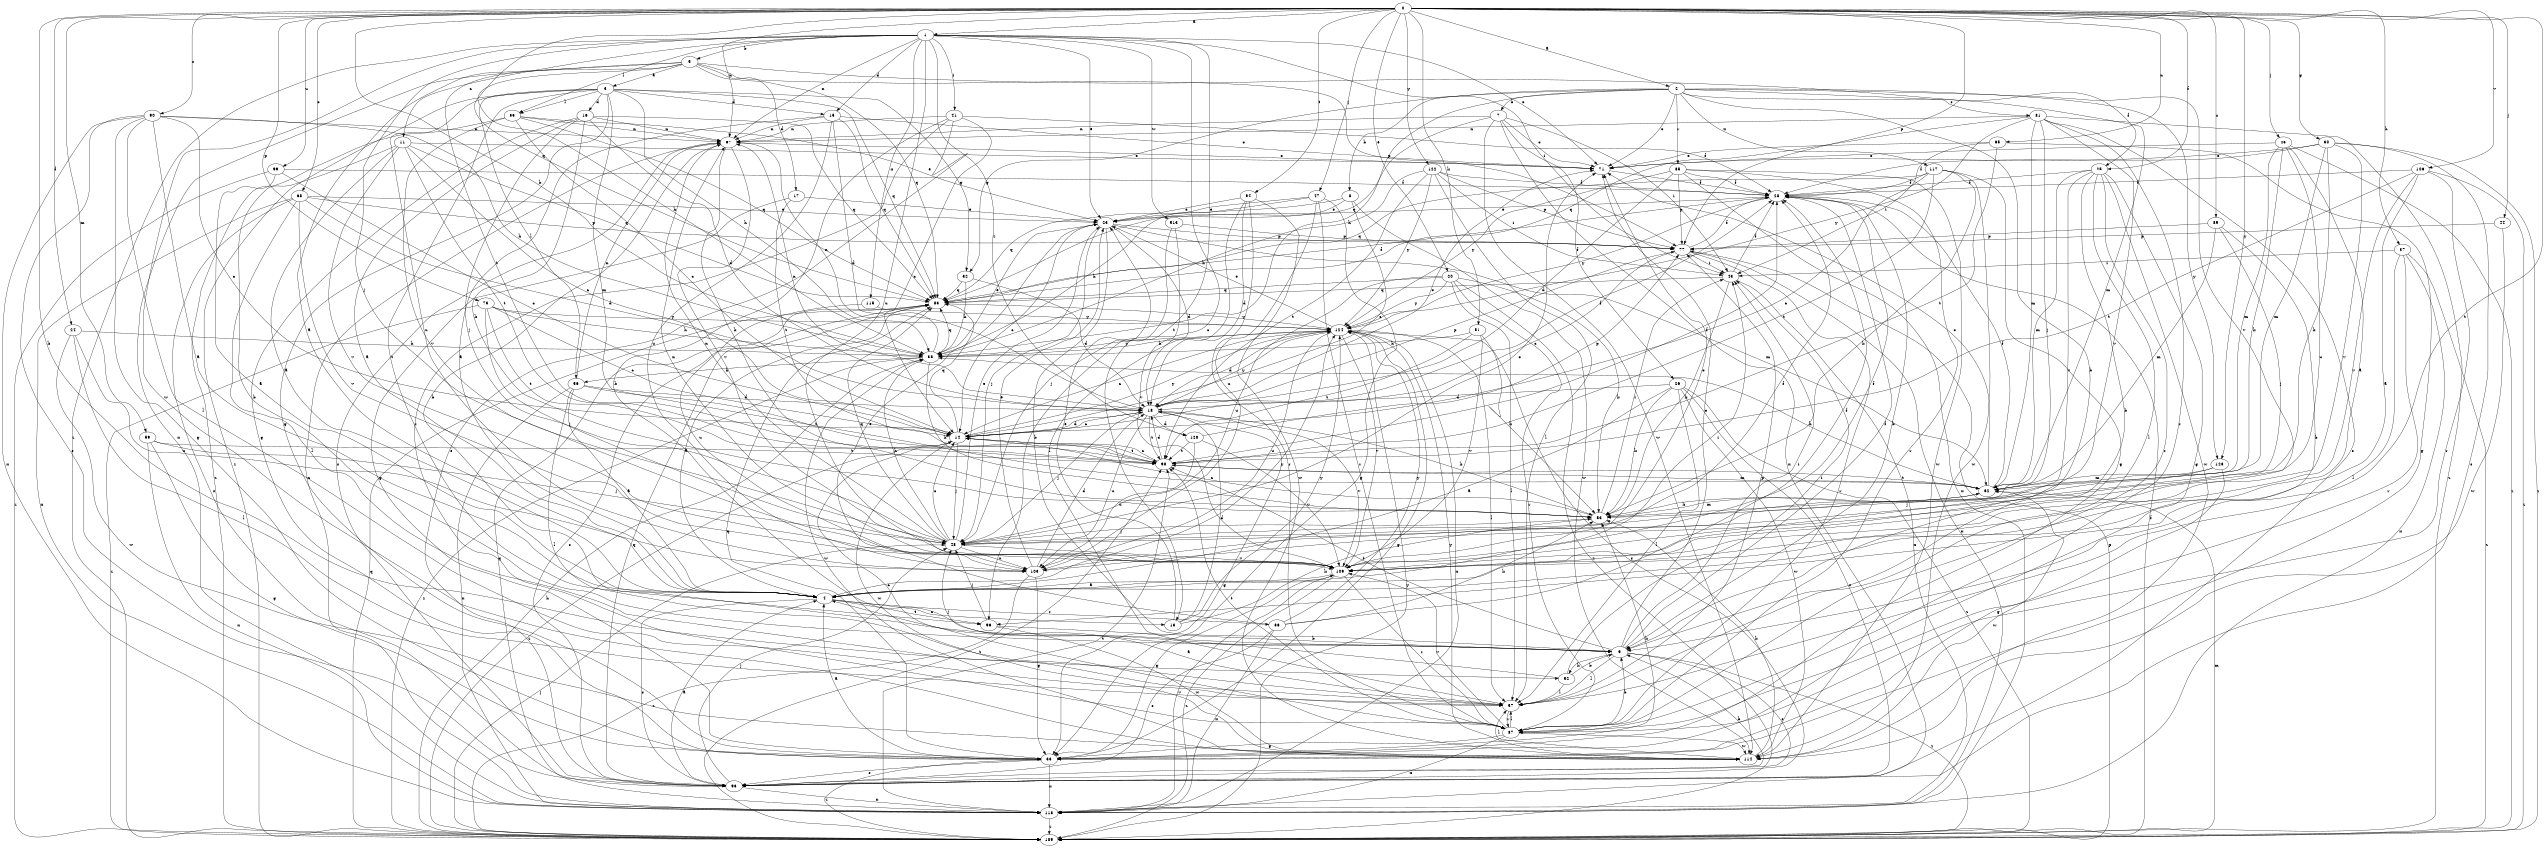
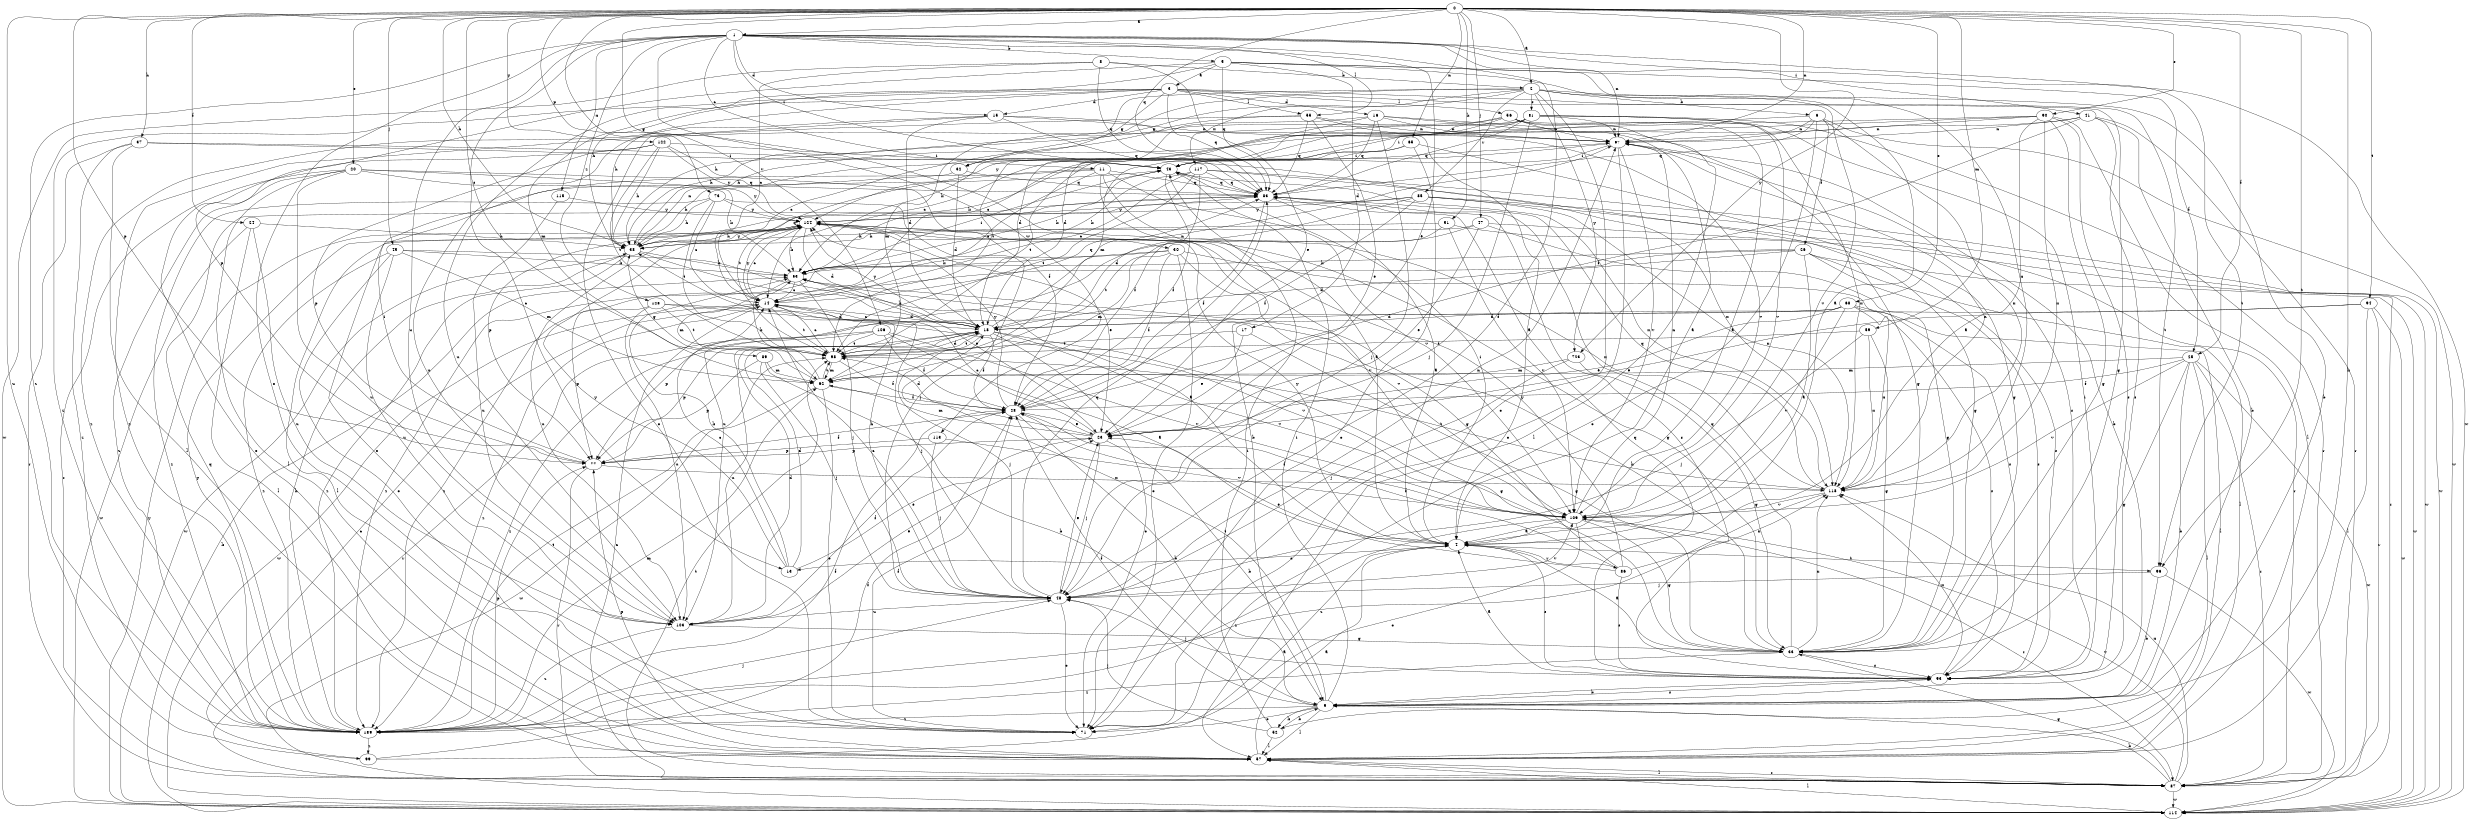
  strict digraph {
    0
    1
    2
    20
    24
    25
    30
    37
    38
-   44
    45
    47
    51
    52
    59
    65
    67
    68
    73
    77
    83
    89
    90
    94
    96
    99
    106
    122
-   123
+   123 [label=723]
    5
    11
    13
    15
    23
    41
    43
    48
    55
    71
    103
-   113 [label=513]
+   113
    114
    115
    128
    n45 [label=189]
-   6 [label=7]
+   6
    8
    9
    32
    62
    85
    n52 [label=81]
    109
    117
    124
    57
    53
    87
    33
    28
    93
    118
    4
    98
    18
    14
    3
    17
    26
    16
    56
    86
    0 -> 1 [label=a]
    0 -> 2 [label=a]
    0 -> 20 [label=e]
    0 -> 24 [label=f]
    0 -> 25 [label=f]
    0 -> 30 [label=g]
    0 -> 37 [label=h]
    0 -> 38 [label=h]
-   0 -> 44 [label=j]
    0 -> 45 [label=j]
    0 -> 47 [label=j]
    0 -> 51 [label=k]
    0 -> 52 [label=k]
    0 -> 59 [label=m]
    0 -> 65 [label=n]
    0 -> 67 [label=n]
    0 -> 68 [label=o]
    0 -> 73 [label=p]
    0 -> 77 [label=p]
    0 -> 83 [label=q]
    0 -> 89 [label=s]
    0 -> 90 [label=s]
    0 -> 94 [label=t]
    0 -> 96 [label=t]
    0 -> 99 [label=u]
    0 -> 106 [label=v]
    0 -> 122 [label=y]
    0 -> 123 [label=y]
    1 -> 67 [label=n]
    1 -> 96 [label=t]
    1 -> 5 [label=b]
    1 -> 11 [label=c]
    1 -> 13 [label=c]
    1 -> 15 [label=d]
    1 -> 23 [label=e]
    1 -> 41 [label=i]
    1 -> 43 [label=i]
-   1 -> 48 [label=j]
+   1 -> 48 [label=f]
    1 -> 55 [label=l]
    1 -> 71 [label=o]
    1 -> 103 [label=u]
    1 -> 113 [label=w]
    1 -> 114 [label=w]
    1 -> 115 [label=x]
    1 -> 128 [label=z]
    1 -> n45 [label=z]
    2 -> 38 [label=h]
    2 -> 123 [label=y]
    2 -> 71 [label=o]
    2 -> 6 [label=b]
-   2 -> 8 [label=b]
+   8 -> 2 [label=b]
    2 -> 9 [label=b]
    2 -> 32 [label=g]
    2 -> 62 [label=m]
    2 -> 85 [label=r]
    2 -> n52 [label=s]
    2 -> 109 [label=v]
    2 -> 117 [label=x]
    20 -> 83 [label=q]
-   20 -> 48 [label=u]
+   20 -> 103 [label=u]
    20 -> n45 [label=z]
    20 -> 124 [label=y]
    20 -> 57 [label=l]
    20 -> 53 [label=k]
    20 -> 87 [label=r]
    24 -> 38 [label=h]
    24 -> 103 [label=u]
    24 -> 114 [label=w]
    24 -> 57 [label=l]
    25 -> 114 [label=w]
    25 -> 9 [label=b]
    25 -> 62 [label=m]
    25 -> 109 [label=v]
    25 -> 57 [label=l]
    25 -> 87 [label=r]
    25 -> 33 [label=g]
    25 -> 28 [label=f]
    30 -> 71 [label=o]
    30 -> n45 [label=z]
    30 -> 62 [label=m]
    30 -> 109 [label=v]
    30 -> 53 [label=k]
    30 -> 28 [label=f]
    30 -> 93 [label=s]
    37 -> 43 [label=i]
    37 -> n45 [label=z]
    37 -> 57 [label=l]
    37 -> 87 [label=r]
    37 -> 118 [label=x]
    38 -> 67 [label=n]
    38 -> 83 [label=q]
    38 -> 23 [label=e]
    38 -> 114 [label=w]
    38 -> n45 [label=z]
    38 -> 124 [label=y]
    38 -> 53 [label=k]
-   44 -> 77 [label=p]
-   44 -> 114 [label=w]
    45 -> 71 [label=o]
    45 -> 103 [label=u]
    45 -> n45 [label=z]
    45 -> 62 [label=m]
    45 -> 53 [label=k]
    45 -> 4 [label=a]
    47 -> 38 [label=h]
    47 -> 23 [label=e]
    47 -> 103 [label=u]
    47 -> 87 [label=r]
    47 -> 33 [label=g]
    51 -> 38 [label=h]
    51 -> 109 [label=v]
    51 -> 93 [label=s]
    51 -> 98 [label=t]
    52 -> 43 [label=i]
    52 -> 48 [label=j]
    52 -> 9 [label=b]
    52 -> 57 [label=l]
    59 -> 48 [label=j]
    59 -> 33 [label=g]
    59 -> 118 [label=x]
    59 -> 98 [label=t]
    65 -> 43 [label=i]
    65 -> 71 [label=o]
    65 -> 33 [label=g]
    65 -> 98 [label=t]
+   67 -> 43 [label=i]
    67 -> 71 [label=o]
    67 -> 9 [label=b]
    67 -> 109 [label=v]
    67 -> 53 [label=k]
    67 -> 93 [label=s]
    68 -> 77 [label=p]
    68 -> 23 [label=e]
    68 -> 109 [label=v]
    68 -> 57 [label=l]
    68 -> 93 [label=s]
    68 -> 118 [label=x]
    68 -> 18 [label=d]
    73 -> 38 [label=h]
    73 -> 48 [label=j]
    73 -> n45 [label=z]
    73 -> 124 [label=y]
    73 -> 98 [label=t]
    73 -> 14 [label=c]
    77 -> 43 [label=i]
    77 -> 87 [label=r]
    77 -> 28 [label=f]
    77 -> 118 [label=x]
    83 -> 124 [label=y]
    83 -> 28 [label=f]
    83 -> 93 [label=s]
    83 -> 4 [label=a]
    89 -> 77 [label=p]
    89 -> 48 [label=j]
    89 -> 9 [label=b]
    89 -> 62 [label=m]
    90 -> 38 [label=h]
    90 -> 67 [label=n]
    90 -> 57 [label=l]
    90 -> 33 [label=g]
    90 -> 93 [label=s]
    90 -> 118 [label=x]
    90 -> 4 [label=a]
    90 -> 14 [label=c]
    94 -> 23 [label=e]
    94 -> 114 [label=w]
    94 -> 57 [label=l]
    94 -> 87 [label=r]
    94 -> 18 [label=d]
    96 -> 48 [label=j]
    96 -> 114 [label=w]
    96 -> 9 [label=b]
-   99 -> n45 [label=z]
+   n45 -> 99 [label=z]
    99 -> 28 [label=f]
    99 -> 4 [label=a]
    99 -> 14 [label=c]
    106 -> n45 [label=z]
    106 -> 109 [label=v]
    106 -> 87 [label=r]
    106 -> 28 [label=f]
    106 -> 4 [label=a]
    106 -> 98 [label=t]
    122 -> 38 [label=h]
    122 -> 77 [label=p]
    122 -> 43 [label=i]
    122 -> 124 [label=y]
-   122 -> 57 [label=l]
+   122 -> 57 [label=o]
    122 -> 28 [label=f]
    122 -> 98 [label=t]
    123 -> 48 [label=j]
    123 -> 62 [label=m]
    123 -> 33 [label=g]
    5 -> 25 [label=f]
    5 -> 38 [label=h]
    5 -> 77 [label=p]
    5 -> 83 [label=q]
    5 -> 118 [label=x]
    5 -> 4 [label=a]
-   5 -> 98 [label=t]
    5 -> 3 [label=a]
    5 -> 17 [label=d]
    11 -> 83 [label=q]
    11 -> 71 [label=o]
    11 -> 9 [label=b]
    11 -> 109 [label=v]
    11 -> 4 [label=a]
    11 -> 98 [label=t]
    11 -> 14 [label=c]
    13 -> 23 [label=e]
    13 -> 124 [label=y]
    13 -> 53 [label=k]
    13 -> 18 [label=d]
-   77 -> 14 [label=c]
+   13 -> 14 [label=c]
    15 -> 67 [label=n]
    15 -> 83 [label=q]
    15 -> 71 [label=o]
    15 -> 103 [label=u]
    15 -> 4 [label=a]
    15 -> 18 [label=d]
    23 -> 77 [label=p]
    23 -> 48 [label=j]
    23 -> 9 [label=b]
    23 -> 62 [label=m]
    23 -> 18 [label=d]
    23 -> 14 [label=c]
    41 -> 67 [label=n]
    41 -> 9 [label=b]
    41 -> 87 [label=r]
    41 -> 28 [label=f]
    41 -> 93 [label=s]
    41 -> 14 [label=c]
    43 -> 83 [label=q]
    43 -> 53 [label=k]
    43 -> 28 [label=f]
    43 -> 118 [label=x]
    48 -> 38 [label=h]
    48 -> 67 [label=n]
    48 -> 83 [label=q]
    48 -> 23 [label=e]
    48 -> 71 [label=o]
    48 -> 103 [label=u]
    48 -> 109 [label=v]
    48 -> 14 [label=c]
    55 -> 67 [label=n]
    55 -> 83 [label=q]
    55 -> 23 [label=e]
    55 -> n45 [label=z]
    55 -> 109 [label=v]
    55 -> 14 [label=c]
    71 -> 28 [label=f]
    103 -> 23 [label=e]
    103 -> n45 [label=z]
    103 -> 33 [label=g]
    103 -> 28 [label=f]
    103 -> 18 [label=d]
    113 -> 77 [label=p]
    113 -> 48 [label=j]
    113 -> 109 [label=v]
    114 -> 124 [label=y]
    114 -> 57 [label=l]
    114 -> 53 [label=k]
    115 -> 103 [label=u]
    115 -> 124 [label=y]
    128 -> 77 [label=p]
    128 -> 103 [label=u]
    128 -> 109 [label=v]
    128 -> 98 [label=t]
-   18 -> 128 [label=d]
+   128 -> 18 [label=d]
    n45 -> 38 [label=h]
    n45 -> 77 [label=p]
    n45 -> 83 [label=q]
    n45 -> 48 [label=j]
    n45 -> 62 [label=m]
    n45 -> 124 [label=y]
    n45 -> 28 [label=f]
    n45 -> 98 [label=t]
    6 -> 67 [label=n]
    6 -> 83 [label=q]
    6 -> 43 [label=i]
    6 -> 71 [label=o]
    6 -> 114 [label=w]
    6 -> 118 [label=x]
    6 -> 26 [label=f]
    8 -> 83 [label=q]
    8 -> 23 [label=e]
    8 -> 114 [label=w]
    8 -> 14 [label=c]
    9 -> 52 [label=k]
    9 -> 43 [label=i]
    9 -> 71 [label=o]
    9 -> n45 [label=z]
    9 -> 57 [label=l]
    9 -> 28 [label=f]
    9 -> 93 [label=s]
    9 -> 98 [label=t]
    32 -> 38 [label=h]
    32 -> 83 [label=q]
    32 -> 18 [label=d]
-   62 -> 38 [label=h]
+   62 -> 38 [label=g]
    62 -> 71 [label=o]
    62 -> 114 [label=w]
    62 -> 53 [label=k]
    62 -> 28 [label=f]
    62 -> 98 [label=t]
    85 -> 77 [label=p]
    85 -> 114 [label=w]
    85 -> 124 [label=y]
    85 -> 87 [label=r]
    85 -> 28 [label=f]
    85 -> 118 [label=x]
    85 -> 18 [label=d]
    n52 -> 67 [label=n]
    n52 -> 83 [label=q]
    n52 -> 48 [label=j]
    n52 -> n45 [label=z]
    n52 -> 62 [label=m]
    n52 -> 109 [label=v]
    n52 -> 124 [label=y]
    n52 -> 87 [label=r]
-   n52 -> 93 [label=s]
+   n52 -> 93 [label=i]
    109 -> 67 [label=n]
    109 -> 71 [label=o]
    109 -> n45 [label=z]
    109 -> 87 [label=r]
    109 -> 33 [label=g]
    109 -> 28 [label=f]
    109 -> 4 [label=a]
    117 -> 83 [label=q]
    117 -> 114 [label=w]
    117 -> 53 [label=k]
    117 -> 33 [label=g]
    117 -> 28 [label=f]
    117 -> 98 [label=t]
    117 -> 14 [label=c]
    124 -> 38 [label=h]
    124 -> 23 [label=e]
    124 -> 103 [label=u]
    124 -> 109 [label=v]
    124 -> 57 [label=l]
    124 -> 53 [label=k]
    124 -> 33 [label=g]
    124 -> 118 [label=x]
    124 -> 18 [label=d]
    124 -> 14 [label=c]
    57 -> 77 [label=p]
    57 -> 87 [label=r]
    57 -> 4 [label=a]
    53 -> 43 [label=i]
    53 -> 48 [label=j]
    53 -> 62 [label=m]
    53 -> 14 [label=c]
    87 -> 114 [label=w]
    87 -> 9 [label=b]
    87 -> 109 [label=v]
    87 -> 57 [label=l]
    87 -> 33 [label=g]
    87 -> 118 [label=x]
    87 -> 98 [label=t]
    87 -> 14 [label=c]
    33 -> 83 [label=q]
    33 -> n45 [label=z]
    33 -> 53 [label=k]
    33 -> 93 [label=s]
    33 -> 118 [label=x]
    33 -> 4 [label=a]
    28 -> 23 [label=e]
    28 -> 9 [label=b]
    28 -> 124 [label=y]
    93 -> 83 [label=q]
    93 -> 48 [label=j]
    93 -> 9 [label=b]
    93 -> 118 [label=x]
    93 -> 4 [label=a]
    118 -> 67 [label=n]
    118 -> 83 [label=q]
    118 -> n45 [label=z]
    118 -> 109 [label=v]
    118 -> 98 [label=t]
    4 -> 96 [label=t]
    4 -> 13 [label=c]
    4 -> 43 [label=i]
    4 -> 124 [label=y]
    4 -> 93 [label=s]
    4 -> 86 [label=r]
    98 -> 62 [label=m]
    98 -> 28 [label=f]
    98 -> 18 [label=d]
    98 -> 14 [label=c]
    18 -> 67 [label=n]
    18 -> 77 [label=p]
    18 -> 48 [label=j]
    18 -> 71 [label=o]
    18 -> 103 [label=u]
    18 -> 109 [label=v]
    18 -> 124 [label=y]
    18 -> 53 [label=k]
    18 -> 33 [label=g]
    18 -> 28 [label=f]
    18 -> 98 [label=t]
    18 -> 14 [label=c]
    14 -> 83 [label=q]
    14 -> 48 [label=j]
    14 -> 114 [label=w]
    14 -> n45 [label=z]
    14 -> 124 [label=y]
    14 -> 98 [label=t]
    14 -> 18 [label=d]
    3 -> 38 [label=h]
    3 -> 83 [label=q]
    3 -> 96 [label=t]
    3 -> 15 [label=d]
    3 -> 55 [label=l]
    3 -> 103 [label=u]
    3 -> n45 [label=z]
    3 -> 32 [label=g]
    3 -> 62 [label=m]
    3 -> 33 [label=g]
    3 -> 16 [label=d]
    3 -> 56 [label=l]
    17 -> 23 [label=e]
    17 -> 33 [label=g]
    17 -> 98 [label=t]
    26 -> 114 [label=w]
    26 -> n45 [label=z]
    26 -> 57 [label=l]
    26 -> 53 [label=k]
    26 -> 93 [label=s]
    26 -> 4 [label=a]
    26 -> 18 [label=d]
    16 -> 67 [label=n]
    16 -> 83 [label=q]
    16 -> 48 [label=j]
    16 -> 53 [label=k]
    16 -> 33 [label=g]
    16 -> 4 [label=a]
    16 -> 18 [label=d]
-   38 -> 56 [label=h]
+   56 -> 38 [label=h]
    56 -> 67 [label=n]
    56 -> 57 [label=l]
    56 -> 118 [label=x]
    56 -> 4 [label=a]
    56 -> 98 [label=t]
    56 -> 18 [label=d]
    86 -> 23 [label=e]
    86 -> 124 [label=y]
-   86 -> 53 [label=k]
+   86 -> 53 [label=g]
    86 -> 28 [label=f]
    86 -> 93 [label=s]
    86 -> 118 [label=x]
  }
